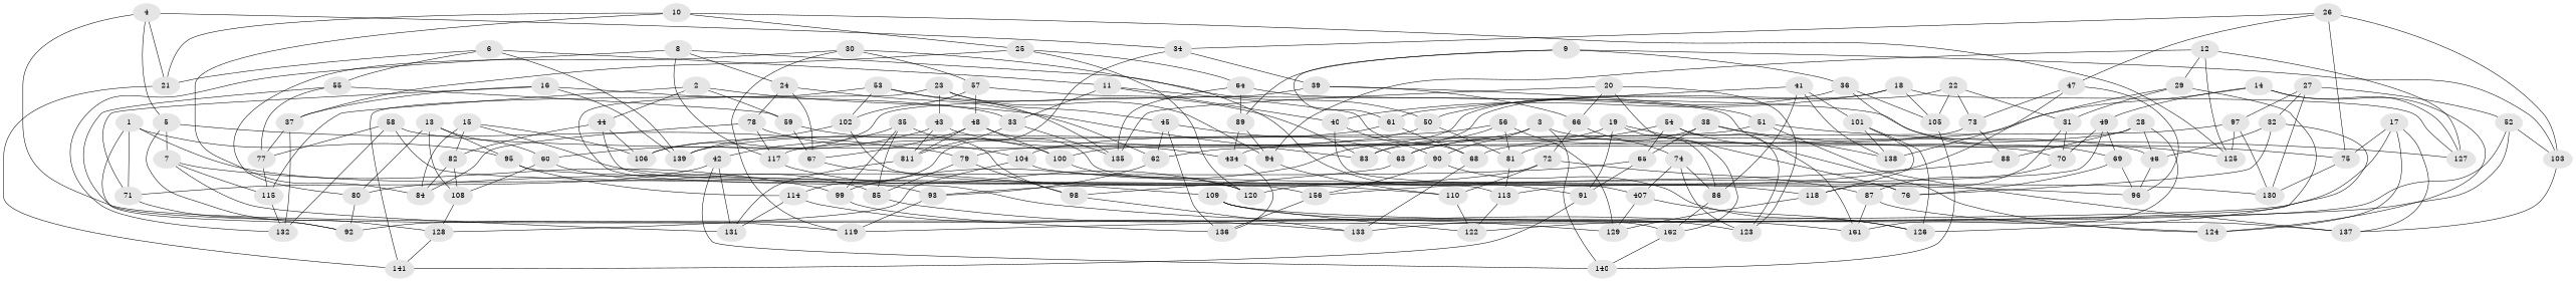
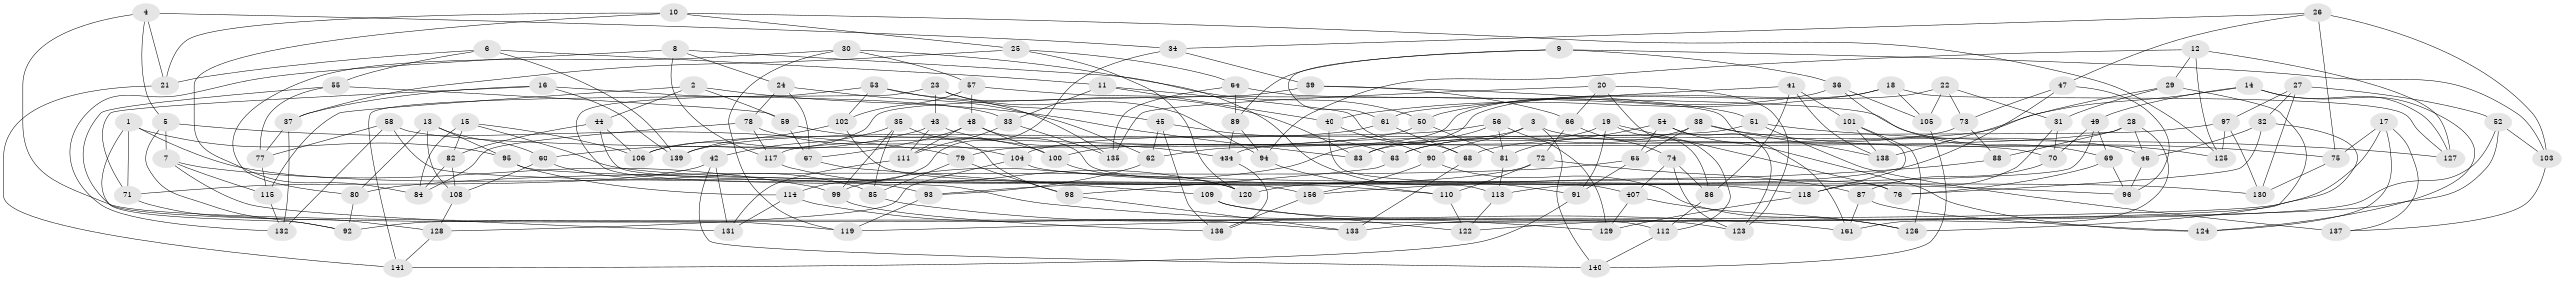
  graph {
    node [color=gray90 style=filled]
    1
    71
    92
    93
    95
    119
    114
    96
    2
    44
    59
    83
    115
    82
    106
    n16 [label=156]
    100
    67
    132
    3
    46
    90
    140
    126
    120
    4
    5
    21
    34
-   112 [label=162]
+   112
    7
    79
    128
    141
    39
    99
    131
    85
    98
    6
    11
    55
    139
    33
    40
    68
    77
    136
    8
    24
    50
    117
    62
    78
    81
    9
    36
    61
    89
    103
    105
    69
    94
    n64 [label=434]
    137
    10
    25
    84
    125
    37
    64
    135
-   111 [label=811]
+   111
    n74 [label=407]
    133
    12
    29
    127
    31
    138
    110
    13
    60
    80
    108
    14
    49
    124
    70
    113
    15
    130
    16
    17
    75
    18
    19
    63
    76
    86
    91
    20
    66
    123
    72
    74
    22
    73
    118
    88
    23
    43
    45
    109
    104
    n116 [label=161]
    26
    47
    27
    32
    52
    97
    122
    28
    30
    57
    48
    102
    87
    129
    51
    35
    42
    38
    65
    41
    101
    53
    54
    56
    58
    1 -- 71
    1 -- 92
    1 -- 93
    1 -- 95
    71 -- 92
    93 -- 119
    95 -- 114
    95 -- 96
    114 -- 131
    114 -- 133
    2 -- 44
    2 -- 59
    2 -- 83
    2 -- 115
    44 -- 82
    44 -- 106
    44 -- n16
    59 -- 100
    59 -- 67
    115 -- 132
    82 -- 84
    82 -- 108
    n16 -- 136
    100 -- 120
    67 -- 109
    3 -- 100
    3 -- 46
    3 -- 90
    3 -- 140
    46 -- 96
    90 -- n16
    90 -- 126
    4 -- 5
    4 -- 21
    4 -- 34
    4 -- 112
    5 -- 7
    5 -- 79
    5 -- 128
    21 -- 141
    34 -- 114
    34 -- 39
    112 -- 140
    7 -- 115
    7 -- 99
    7 -- 131
    79 -- 85
    79 -- 98
    128 -- 141
    39 -- 106
    39 -- 66
    39 -- 51
    99 -- 136
    85 -- 129
    98 -- 133
    6 -- 21
    6 -- 11
    6 -- 55
    6 -- 139
    11 -- 33
    11 -- 40
    11 -- 68
    55 -- 119
    55 -- 59
    55 -- 77
    33 -- 135
    33 -- 111
    40 -- 90
    40 -- n74
    68 -- 133
    77 -- 115
    8 -- 132
    8 -- 24
    8 -- 50
    8 -- 117
    24 -- 67
    24 -- 62
    24 -- 78
    50 -- 106
    50 -- 81
    117 -- 120
    62 -- 93
    78 -- 117
    78 -- 84
    78 -- 104
    81 -- 113
    9 -- 36
    9 -- 61
    9 -- 89
    9 -- 103
    36 -- 50
    36 -- 105
    36 -- 69
    61 -- 139
    61 -- 68
    89 -- 94
    89 -- n64
    103 -- 137
    105 -- 140
    69 -- 96
    69 -- 76
    94 -- 110
    n64 -- 136
    10 -- 21
    10 -- 25
    10 -- 84
    10 -- 125
    25 -- 120
    25 -- 37
    25 -- 64
    37 -- 132
    37 -- 77
    64 -- 89
    64 -- 135
    64 -- n116
    111 -- 131
    n74 -- 126
    n74 -- 129
    12 -- 94
    12 -- 125
    12 -- 29
    12 -- 127
    29 -- 119
    29 -- 31
    29 -- 138
    31 -- 70
    31 -- 118
    110 -- 122
    13 -- 95
    13 -- 60
    13 -- 80
    13 -- 108
    60 -- 85
    60 -- 108
    80 -- 92
    108 -- 128
    14 -- 68
    14 -- 127
    14 -- 49
    14 -- 124
    49 -- 69
    49 -- 70
    49 -- 113
    70 -- 87
    113 -- 122
    15 -- 82
    15 -- 106
    15 -- 84
    15 -- 130
    16 -- 71
    16 -- 139
    16 -- 33
    16 -- 37
    17 -- 92
    17 -- 137
    17 -- 124
    17 -- 75
    75 -- 130
    18 -- 40
    18 -- 62
    18 -- 105
    18 -- 127
    19 -- 63
    19 -- 76
    19 -- 86
    19 -- 91
    63 -- 98
    86 -- 112
    91 -- 141
    20 -- 112
    20 -- 135
    20 -- 66
    20 -- 123
    66 -- 72
    66 -- 74
    72 -- 93
    72 -- 110
    72 -- 87
    74 -- n74
    74 -- 86
    74 -- 123
    22 -- 99
    22 -- 105
    22 -- 31
    22 -- 73
    73 -- 83
    73 -- 88
    118 -- 129
    88 -- n16
    23 -- 141
    23 -- 94
    23 -- 43
    23 -- 45
    43 -- n64
    43 -- 111
    43 -- 60
    45 -- 136
    45 -- 62
    45 -- 63
-   109 -- 137
    109 -- 123
    109 -- 122
    104 -- 128
    104 -- 118
    26 -- 34
    26 -- 103
    26 -- 75
    26 -- 47
    47 -- 96
    47 -- 120
    47 -- 73
    27 -- 130
    27 -- 32
    27 -- 52
    27 -- 97
    32 -- 46
    32 -- 126
    32 -- 76
    52 -- 103
    52 -- 133
    52 -- 122
    97 -- n64
    97 -- 125
    97 -- 130
    28 -- 46
    28 -- 79
    28 -- 88
    28 -- n116
    30 -- 119
    30 -- 80
    30 -- 91
    30 -- 57
    57 -- 125
    57 -- 48
    57 -- 102
    48 -- 100
    48 -- 67
    48 -- 111
    48 -- 76
    102 -- 139
    102 -- 110
    87 -- 124
    87 -- n116
    51 -- 117
    51 -- 137
    51 -- 127
    35 -- 99
    35 -- 85
    35 -- 98
    35 -- 42
    42 -- 71
    42 -- 140
    42 -- 131
    38 -- 138
    38 -- 75
    38 -- 63
    38 -- 65
    65 -- 80
    65 -- 91
    41 -- 61
    41 -- 138
    41 -- 86
    41 -- 101
    101 -- 126
    101 -- 138
    101 -- 118
    53 -- 83
    53 -- 135
    53 -- n116
    53 -- 102
    54 -- 81
    54 -- 124
    54 -- 123
    54 -- 65
    56 -- 83
    56 -- 81
    56 -- 104
    56 -- 129
    58 -- 132
    58 -- 77
    58 -- 70
    58 -- 113
  }
